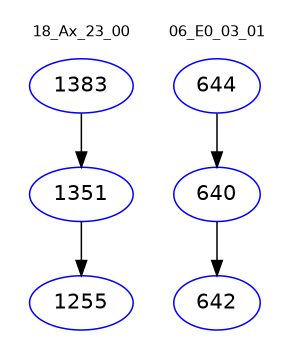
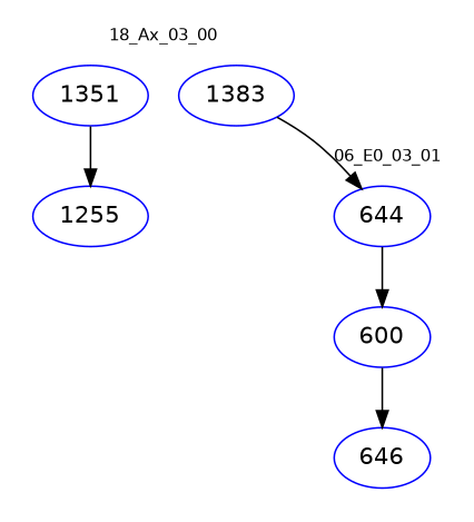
  digraph {
    fontname="DejaVu Sans"
    node [color=blue fontname="DejaVu Sans"]
    edge [color=black fontname="DejaVu Sans"]
    n1 [label=1383]
    n2 [label=1351]
    n3 [label=1255]
    n4 [label=644]
-   n5 [label=640]
-   n6 [label=642]
+   n5 [label=600]
+   n6 [label=646]
    subgraph cluster_1 {
      color=white
      fontsize=10
-     label="18_Ax_23_00"
+     label="18_Ax_03_00"
      n1
      n2
      n3
    }
    subgraph cluster_2 {
      color=white
      fontsize=10
      label="06_E0_03_01"
      n4
      n5
      n6
    }
-   n1 -> n2
+   n1 -> n4
    n2 -> n3
    n4 -> n5
    n5 -> n6
  }
